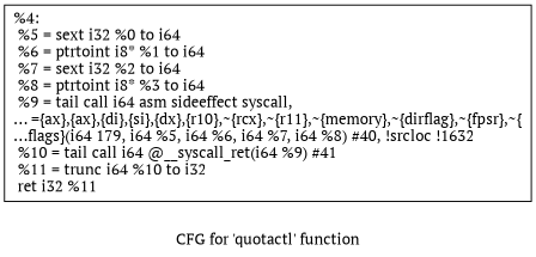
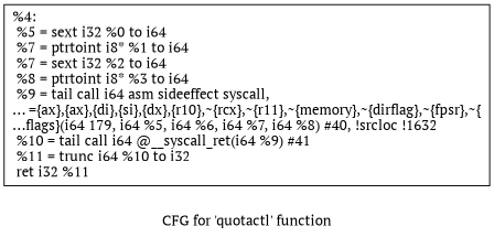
  digraph {
    label="CFG for 'quotactl' function"
    rankdir=LR
    fontname="PT Serif"
-   n1 [label="{%4:\l  %5 = sext i32 %0 to i64\l  %6 = ptrtoint i8* %1 to i64\l  %7 = sext i32 %2 to i64\l  %8 = ptrtoint i8* %3 to i64\l  %9 = tail call i64 asm sideeffect syscall,\l... =\{ax\},\{ax\},\{di\},\{si\},\{dx\},\{r10\},~\{rcx\},~\{r11\},~\{memory\},~\{dirflag\},~\{fpsr\},~\{\l...flags\}(i64 179, i64 %5, i64 %6, i64 %7, i64 %8) #40, !srcloc !1632\l  %10 = tail call i64 @__syscall_ret(i64 %9) #41\l  %11 = trunc i64 %10 to i32\l  ret i32 %11\l}" shape=record fontname="PT Serif"]
+   n1 [label="{%4:\l  %5 = sext i32 %0 to i64\l  %7 = ptrtoint i8* %1 to i64\l  %7 = sext i32 %2 to i64\l  %8 = ptrtoint i8* %3 to i64\l  %9 = tail call i64 asm sideeffect syscall,\l... =\{ax\},\{ax\},\{di\},\{si\},\{dx\},\{r10\},~\{rcx\},~\{r11\},~\{memory\},~\{dirflag\},~\{fpsr\},~\{\l...flags\}(i64 179, i64 %5, i64 %6, i64 %7, i64 %8) #40, !srcloc !1632\l  %10 = tail call i64 @__syscall_ret(i64 %9) #41\l  %11 = trunc i64 %10 to i32\l  ret i32 %11\l}" shape=record fontname="PT Serif"]
  }
